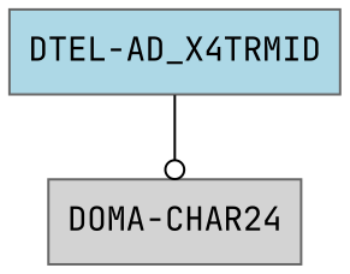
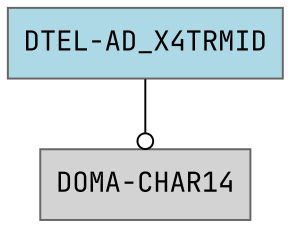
  digraph {
    fontname="JetBrains Mono"
    node [color=gray40 shape=box style=filled fontname="JetBrains Mono"]
    "DTEL-AD_X4TRMID" [fillcolor=lightblue]
-   "DOMA-CHAR24" [fillcolor=lightgrey]
+   "DOMA-CHAR24" [fillcolor=lightgrey label="DOMA-CHAR14"]
    "DTEL-AD_X4TRMID" -> "DOMA-CHAR24" [arrowhead=odot fontname="JetBrains Mono"]
  }
